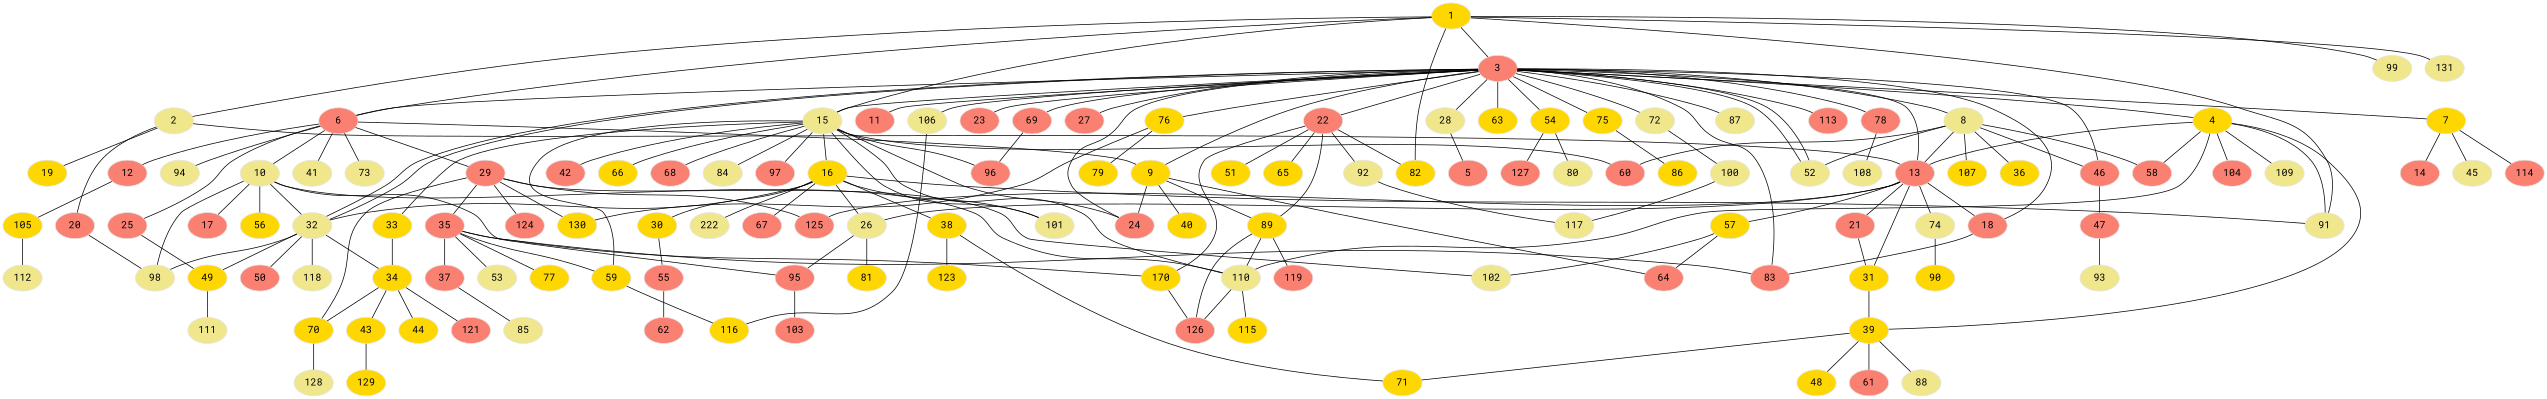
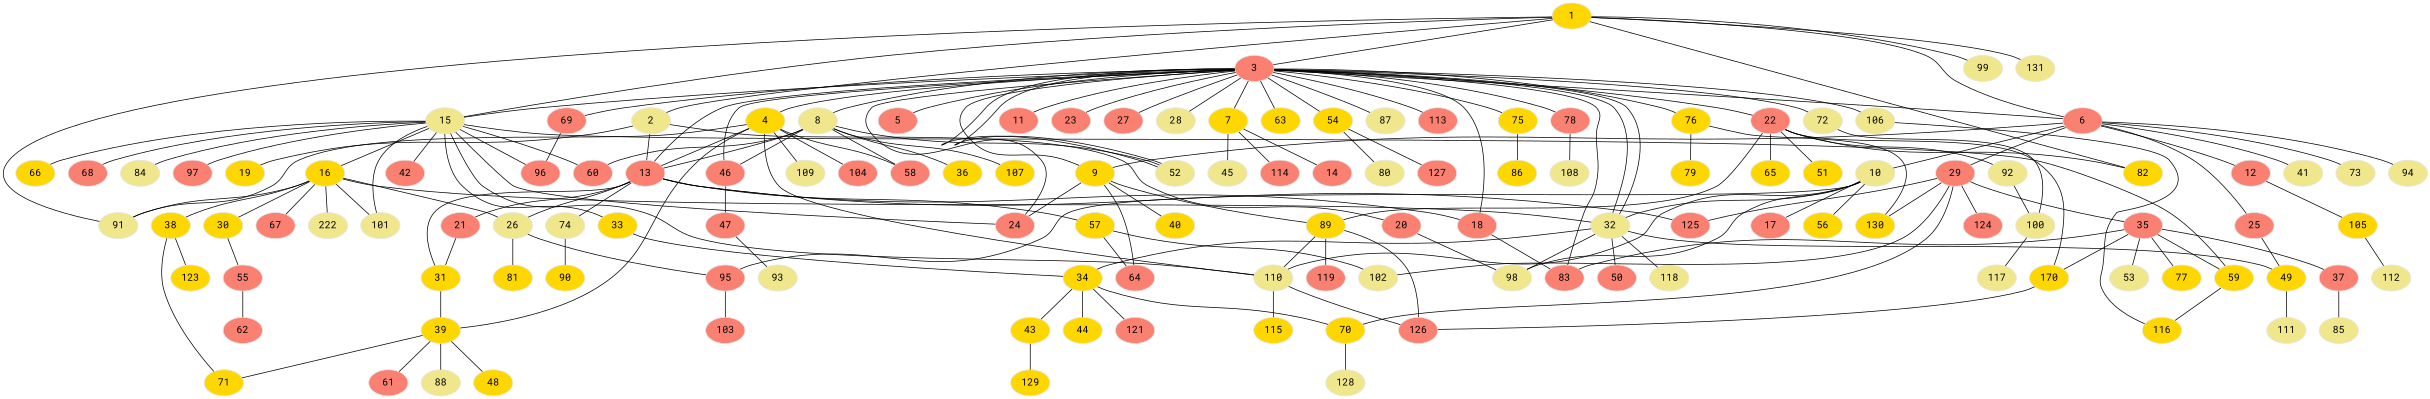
  graph {
    fontname="Roboto Mono"
    node [color=gray90 fillcolor=salmon fontname="Roboto Mono" style=filled]
    edge [fontname="Roboto Mono"]
    1 [fillcolor=gold]
    2 [fillcolor=khaki]
    3
    6
    15 [fillcolor=khaki]
    82 [fillcolor=gold]
    91 [fillcolor=khaki]
    99 [fillcolor=khaki]
    131 [fillcolor=khaki]
    13
    19 [fillcolor=gold]
    20
    4 [fillcolor=gold]
    5
    7 [fillcolor=gold]
    8 [fillcolor=khaki]
    9 [fillcolor=gold]
    11
    18
    22
    23
    24
    27
    28 [fillcolor=khaki]
    32 [fillcolor=khaki]
    46
    52 [fillcolor=khaki]
    54 [fillcolor=gold]
    63 [fillcolor=gold]
    69
    72 [fillcolor=khaki]
    75 [fillcolor=gold]
    76 [fillcolor=gold]
    78
    83
    87 [fillcolor=khaki]
    106 [fillcolor=khaki]
    113
    10 [fillcolor=khaki]
    12
    25
    29
    41 [fillcolor=khaki]
    73 [fillcolor=khaki]
    94 [fillcolor=khaki]
    110 [fillcolor=khaki]
    60
    16 [fillcolor=gold]
    33 [fillcolor=gold]
    42
    59 [fillcolor=gold]
    66 [fillcolor=gold]
    68
    84 [fillcolor=khaki]
    96
    97
    101 [fillcolor=khaki]
    21
    26 [fillcolor=khaki]
    31 [fillcolor=gold]
    57 [fillcolor=gold]
    74 [fillcolor=khaki]
    125
    98 [fillcolor=khaki]
    39 [fillcolor=gold]
    58
    104
    109 [fillcolor=khaki]
    14
    45 [fillcolor=khaki]
    114
    36 [fillcolor=gold]
    107 [fillcolor=gold]
    40 [fillcolor=gold]
    64
    89 [fillcolor=gold]
    51 [fillcolor=gold]
    65 [fillcolor=gold]
    92 [fillcolor=khaki]
    n80 [fillcolor=gold label=170]
    49 [fillcolor=gold]
    34 [fillcolor=gold]
    50
    118 [fillcolor=khaki]
    47
    80 [fillcolor=khaki]
    127
    100 [fillcolor=khaki]
    86 [fillcolor=gold]
    130 [fillcolor=gold]
    79 [fillcolor=gold]
    108 [fillcolor=khaki]
    116 [fillcolor=gold]
    71 [fillcolor=gold]
    48 [fillcolor=gold]
    61
    88 [fillcolor=khaki]
    126
    115 [fillcolor=gold]
    17
    56 [fillcolor=gold]
    95
    105 [fillcolor=gold]
    35
    70 [fillcolor=gold]
    102 [fillcolor=khaki]
    124
    119
    103
    112 [fillcolor=khaki]
    81 [fillcolor=gold]
    90 [fillcolor=gold]
    30 [fillcolor=gold]
    38 [fillcolor=gold]
    67
    n116 [fillcolor=khaki label=222]
    55
    123 [fillcolor=gold]
    111 [fillcolor=khaki]
    37
    53 [fillcolor=khaki]
    77 [fillcolor=gold]
    128 [fillcolor=khaki]
    62
    43 [fillcolor=gold]
    44 [fillcolor=gold]
    121
    129 [fillcolor=gold]
    85 [fillcolor=khaki]
    93 [fillcolor=khaki]
    117 [fillcolor=khaki]
    1 -- 2
    1 -- 3
    1 -- 6
    1 -- 15
    1 -- 82
    1 -- 91
    1 -- 99
    1 -- 131
    2 -- 13
    2 -- 19
    2 -- 20
    3 -- 6
    3 -- 15
    3 -- 13
    3 -- 4
-   28 -- 5
+   3 -- 5
    3 -- 7
    3 -- 8
    3 -- 9
    3 -- 11
    3 -- 18
    3 -- 22
    3 -- 23
    3 -- 24
    3 -- 27
    3 -- 28
    3 -- 32
    3 -- 32
    3 -- 46
    3 -- 52
    3 -- 52
    3 -- 54
    3 -- 63
    3 -- 69
    3 -- 72
    3 -- 75
    3 -- 76
    3 -- 78
    3 -- 83
    3 -- 87
    3 -- 106
    3 -- 113
    6 -- 9
    6 -- 10
    6 -- 12
    6 -- 25
    6 -- 29
    6 -- 41
    6 -- 73
    6 -- 94
    15 -- 24
    15 -- 110
    15 -- 60
    15 -- 16
    15 -- 33
    15 -- 42
    15 -- 59
    15 -- 66
    15 -- 68
    15 -- 84
    15 -- 96
    15 -- 97
    15 -- 101
    13 -- 18
    13 -- 21
    13 -- 26
    13 -- 31
    13 -- 57
    13 -- 74
    13 -- 125
    20 -- 98
    4 -- 91
    4 -- 13
    4 -- 110
    4 -- 39
    4 -- 58
    4 -- 104
    4 -- 109
    7 -- 14
    7 -- 45
    7 -- 114
    8 -- 13
    8 -- 46
    8 -- 52
    8 -- 60
    8 -- 58
    8 -- 36
    8 -- 107
    9 -- 24
    9 -- 40
    9 -- 64
    9 -- 89
    18 -- 83
    22 -- 82
    22 -- 89
    22 -- 51
    22 -- 65
    22 -- 92
    22 -- n80
    32 -- 98
    32 -- 49
    32 -- 34
    32 -- 50
    32 -- 118
    46 -- 47
    54 -- 80
    54 -- 127
    69 -- 96
    72 -- 100
    75 -- 86
    76 -- 130
    76 -- 79
    78 -- 108
    106 -- 116
    10 -- 32
    10 -- 110
    10 -- 98
    10 -- 17
    10 -- 56
    10 -- 95
    12 -- 105
    25 -- 49
    29 -- 125
    29 -- 130
    29 -- 35
    29 -- 70
    29 -- 102
    29 -- 124
    110 -- 126
    110 -- 115
    16 -- 91
    16 -- 32
    16 -- 101
    16 -- 26
    16 -- 30
    16 -- 38
    16 -- 67
    16 -- n116
    33 -- 34
    59 -- 116
    21 -- 31
    26 -- 95
    26 -- 81
    31 -- 39
    57 -- 64
    57 -- 102
    74 -- 90
    39 -- 71
    39 -- 48
    39 -- 61
    39 -- 88
    89 -- 110
    89 -- 126
    89 -- 119
-   92 -- 117
+   92 -- 100
    n80 -- 126
    49 -- 111
    34 -- 70
    34 -- 43
    34 -- 44
    34 -- 121
    47 -- 93
    100 -- 117
    95 -- 103
    105 -- 112
    35 -- 83
    35 -- 59
    35 -- n80
    35 -- 37
    35 -- 53
    35 -- 77
    70 -- 128
    30 -- 55
    38 -- 71
    38 -- 123
    55 -- 62
    37 -- 85
    43 -- 129
  }
